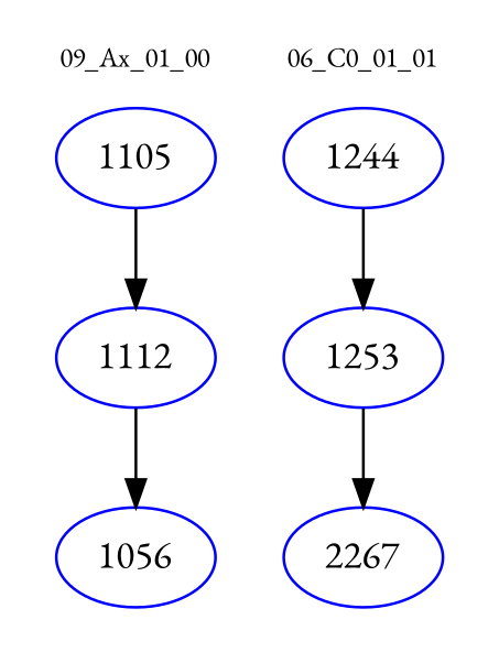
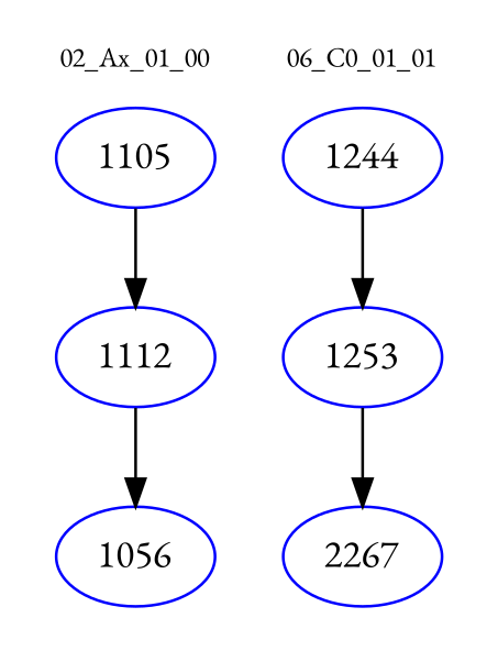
  digraph {
    fontname="EB Garamond"
    node [color=blue fontname="EB Garamond"]
    edge [color=black fontname="EB Garamond"]
    n1 [label=1105]
    n2 [label=1112]
    n3 [label=1056]
    n4 [label=1244]
    n5 [label=1253]
    n6 [label=2267]
    subgraph cluster_1 {
      color=white
      fontsize=10
-     label="09_Ax_01_00"
+     label="02_Ax_01_00"
      n1
      n2
      n3
    }
    subgraph cluster_2 {
      color=white
      fontsize=10
      label="06_C0_01_01"
      n4
      n5
      n6
    }
    n1 -> n2
    n2 -> n3
    n4 -> n5
    n5 -> n6
  }
